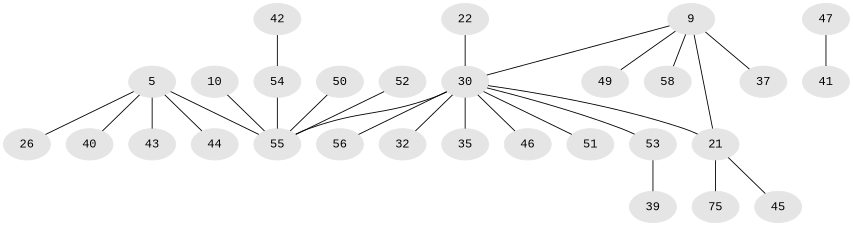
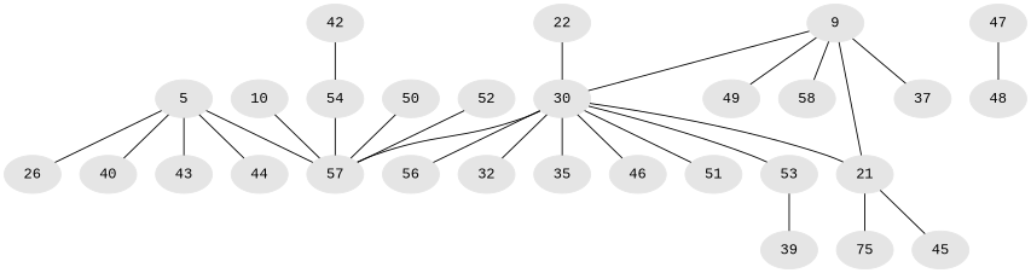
  graph {
    fontname="Liberation Mono"
    node [color=gray90 fontname="Liberation Mono" style=filled]
    edge [fontname="Liberation Mono"]
    26 [super="+18"]
    5
    40 [super="+38"]
    43 [super="+33"]
    44
-   57 [super="+34+39+6" label=55]
+   57 [super="+34+39+6"]
    21 [super="+13"]
    45 [super="+31"]
    n9 [label=75 super="+14"]
    9
    30 [super="+16+28"]
    37
    49 [super="+25"]
    58
    32 [super="+23"]
    35
    46
    51
    53
    56
    n21 [label=10 super="+8"]
    22
-   48 [super="+41" label=41]
+   48 [super="+41"]
    n24 [label=39]
    54 [super="+19"]
    42
    47
    50 [super="+15"]
    52
    5 -- 26
    5 -- 40
    5 -- 43
    5 -- 44
    5 -- 57 [weight=2]
    21 -- 45
    21 -- n9
    9 -- 21 [weight=2]
    9 -- 30
    9 -- 37
    9 -- 49
    9 -- 58
    30 -- 57 [weight=3]
    30 -- 21
    30 -- 32
    30 -- 35
    30 -- 46
    30 -- 51
    30 -- 53
    30 -- 56
    53 -- n24
    n21 -- 57
    22 -- 30
    54 -- 57
    42 -- 54
    47 -- 48
    50 -- 57
    52 -- 57
  }
